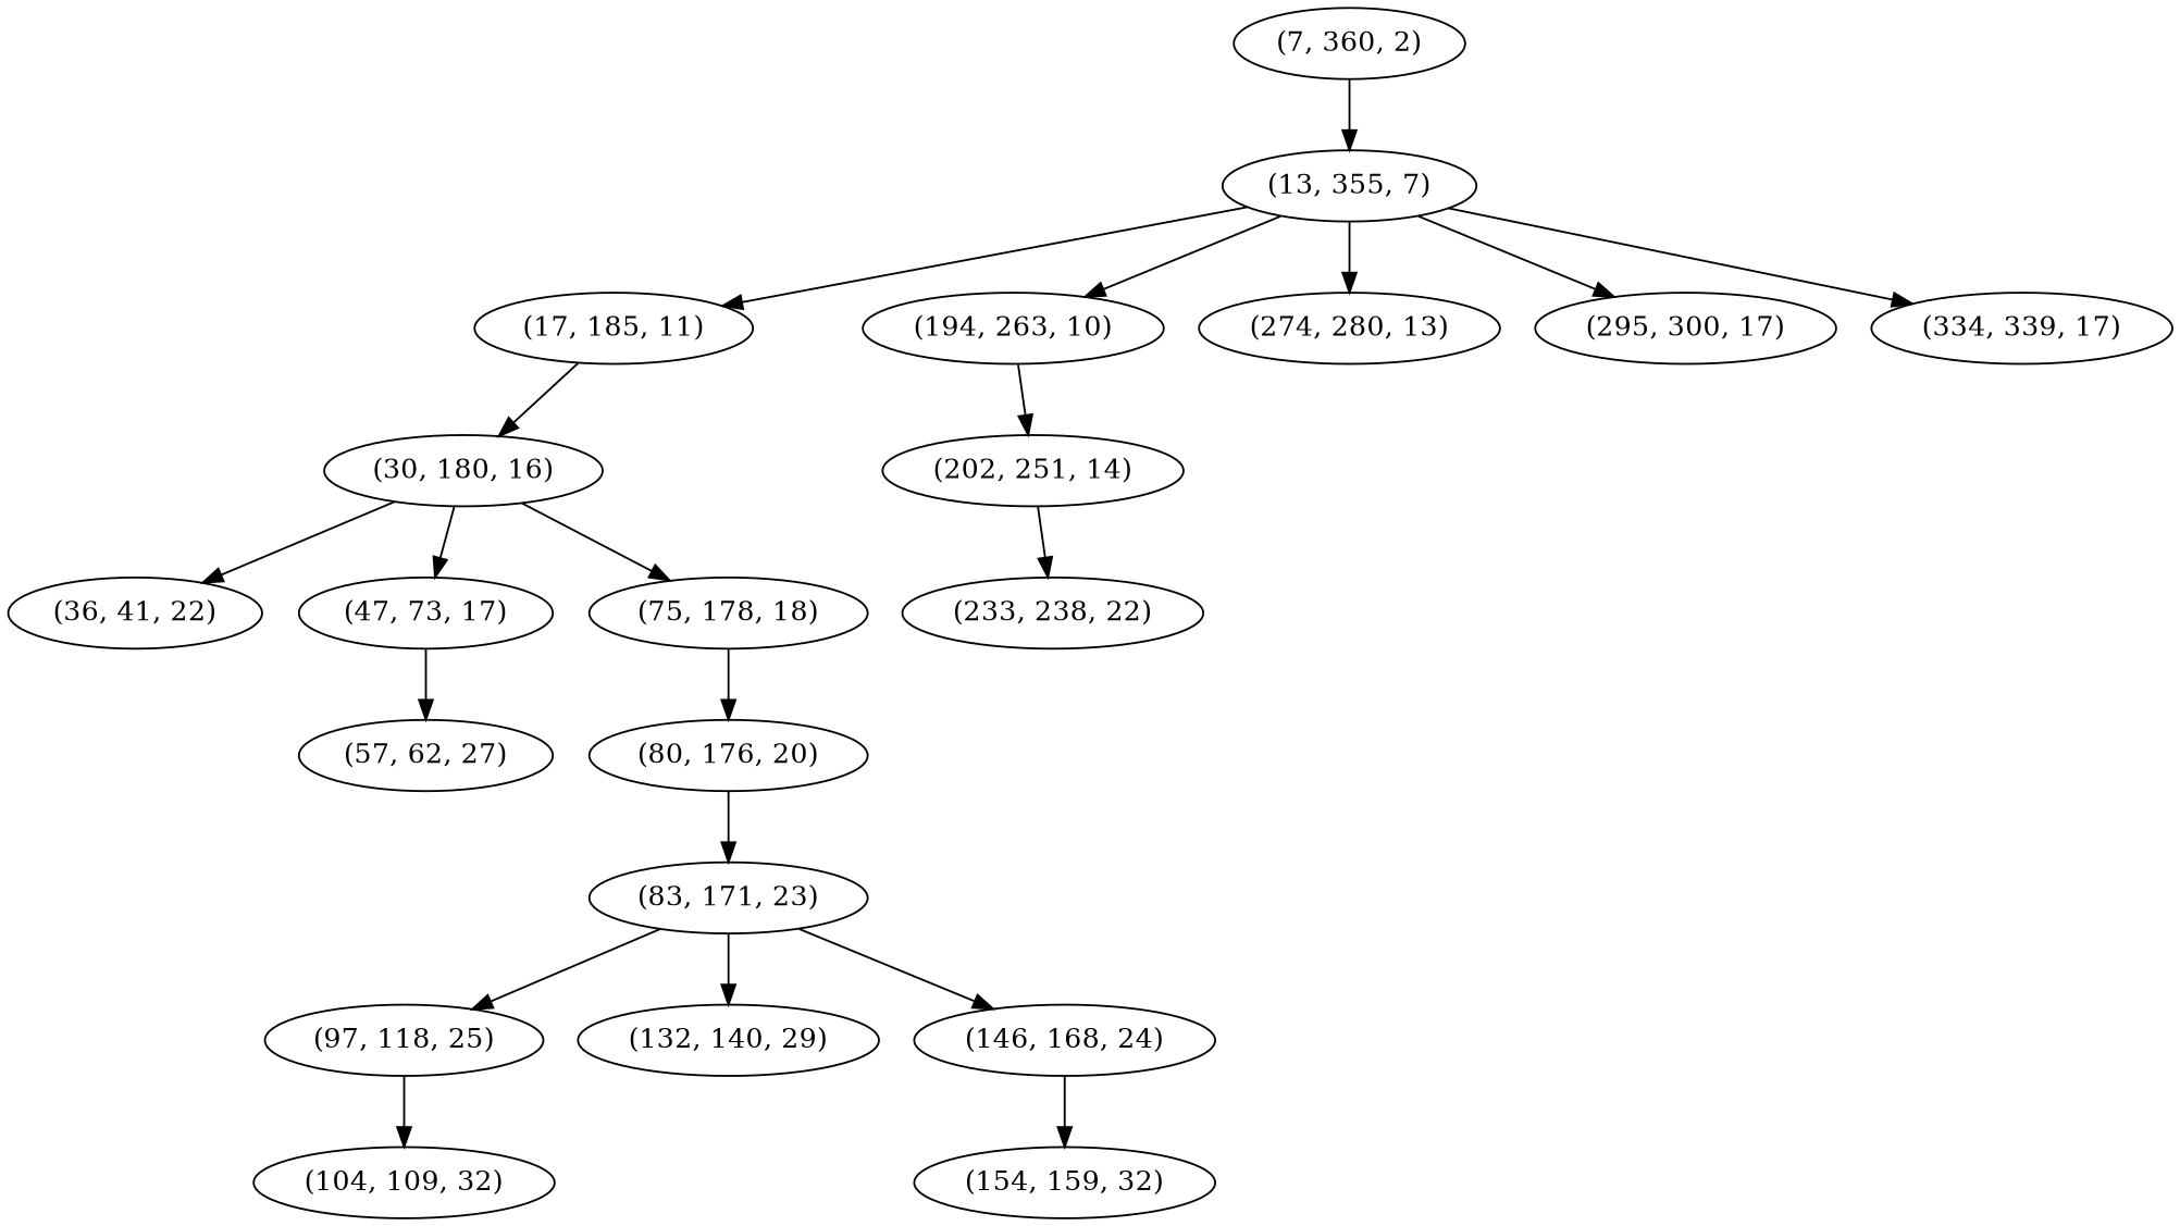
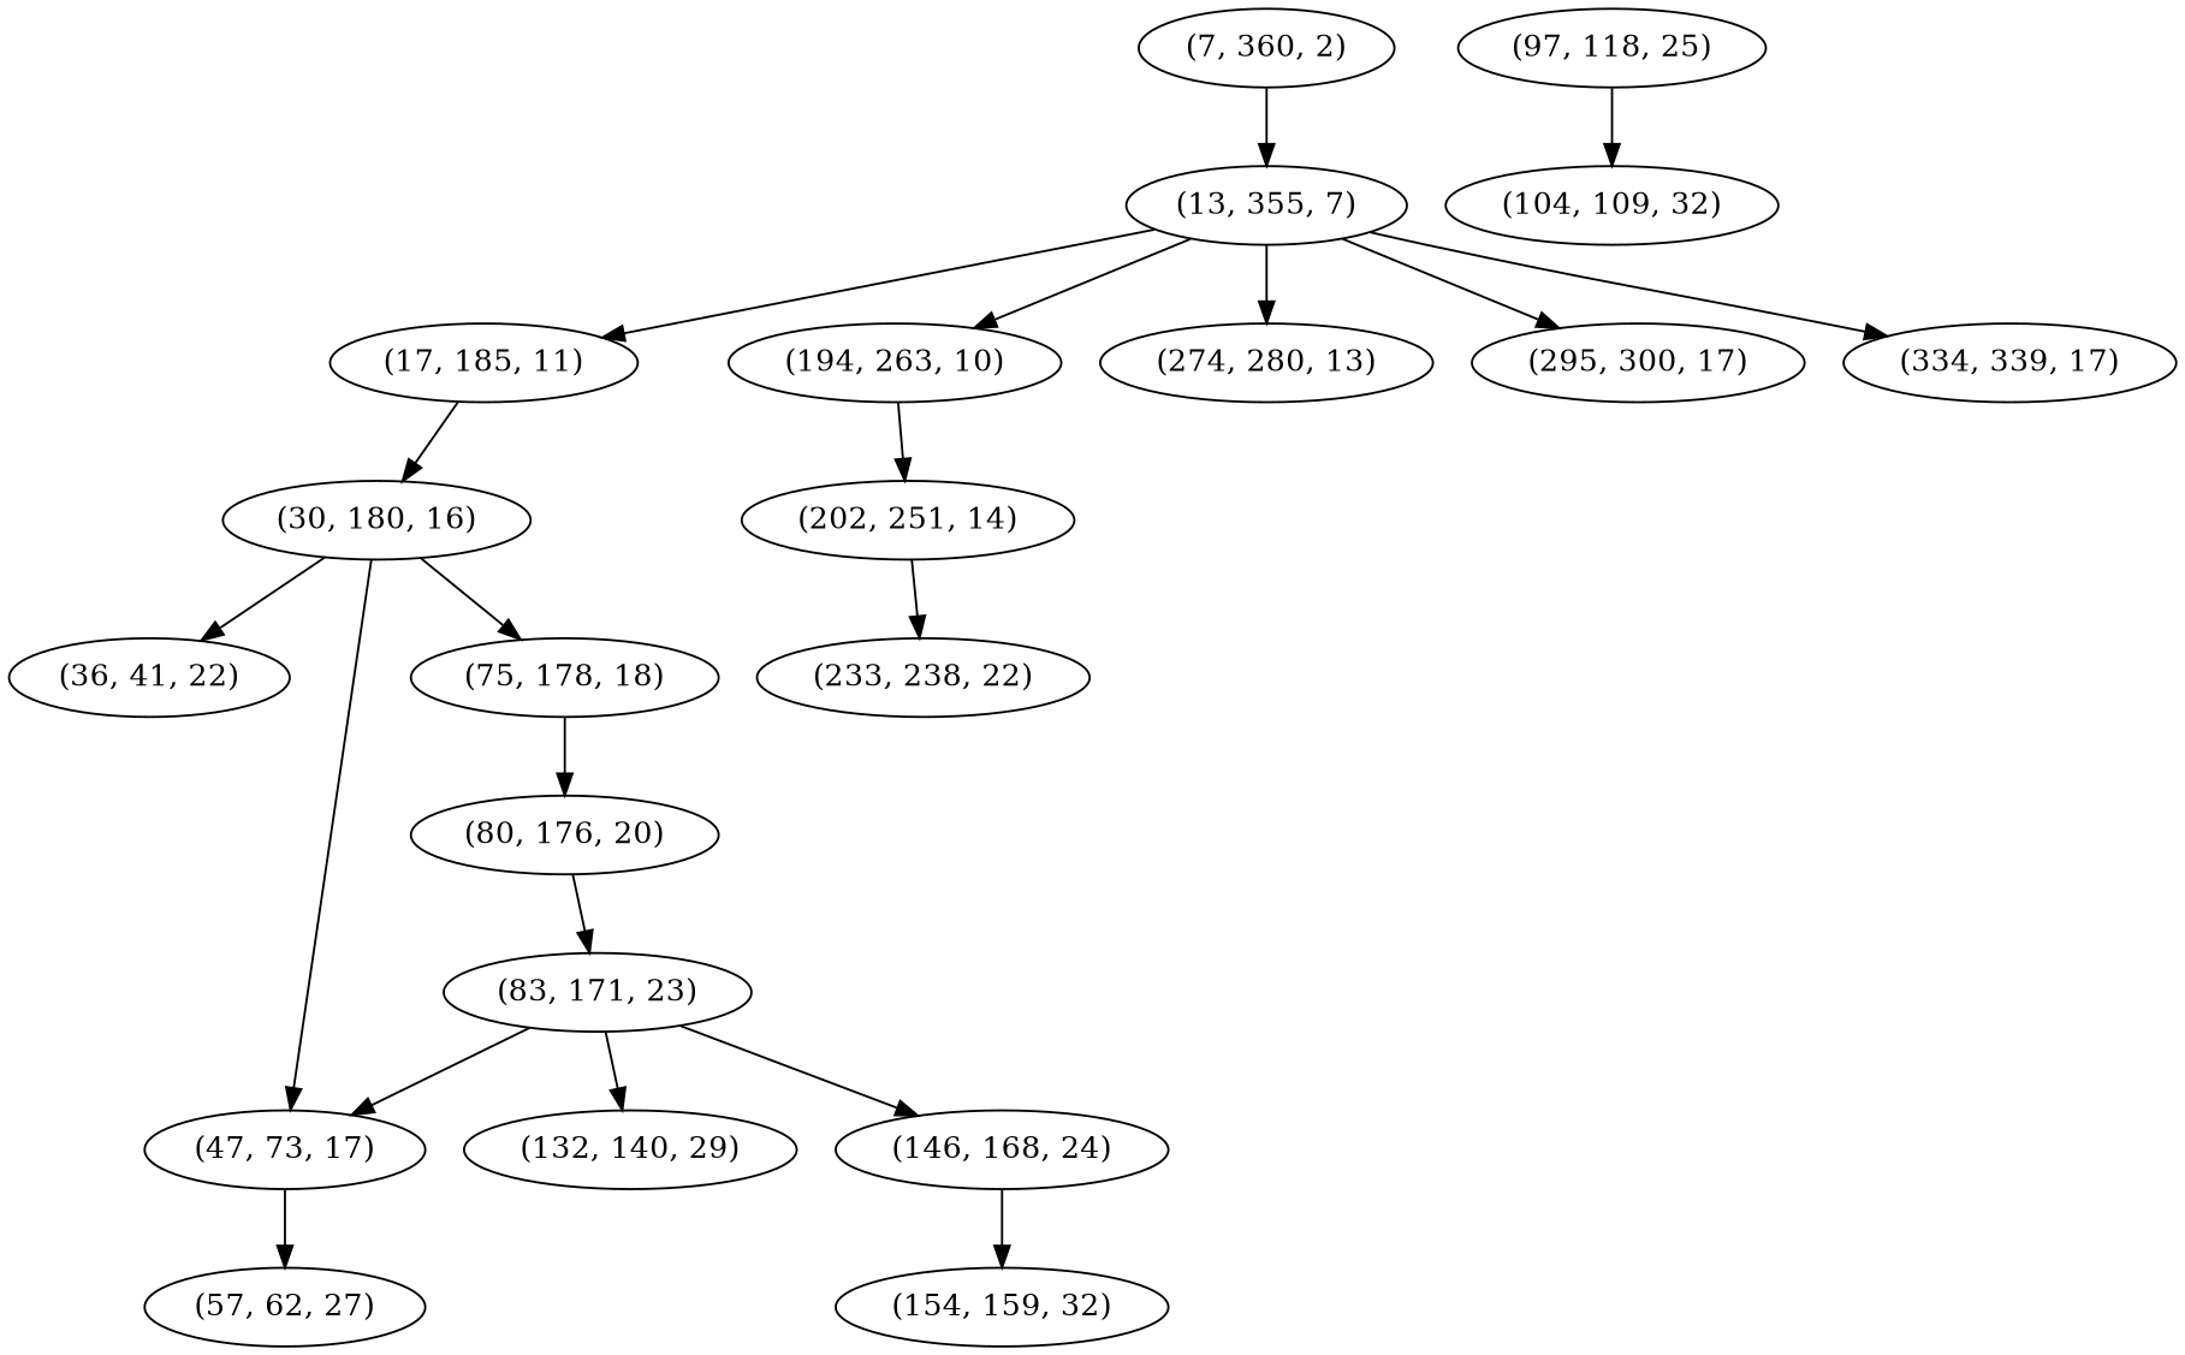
  digraph {
    "(7, 360, 2)"
    "(13, 355, 7)"
    "(17, 185, 11)"
    "(194, 263, 10)"
    "(274, 280, 13)"
    "(295, 300, 17)"
    "(334, 339, 17)"
    "(30, 180, 16)"
    n9 [label="(202, 251, 14)"]
    "(36, 41, 22)"
    "(47, 73, 17)"
    "(75, 178, 18)"
    "(57, 62, 27)"
    "(80, 176, 20)"
    "(83, 171, 23)"
    "(97, 118, 25)"
    "(132, 140, 29)"
    "(146, 168, 24)"
    "(104, 109, 32)"
    "(154, 159, 32)"
    "(233, 238, 22)"
    "(7, 360, 2)" -> "(13, 355, 7)"
    "(13, 355, 7)" -> "(17, 185, 11)"
    "(13, 355, 7)" -> "(194, 263, 10)"
    "(13, 355, 7)" -> "(274, 280, 13)"
    "(13, 355, 7)" -> "(295, 300, 17)"
    "(13, 355, 7)" -> "(334, 339, 17)"
    "(17, 185, 11)" -> "(30, 180, 16)"
    "(194, 263, 10)" -> n9
    "(30, 180, 16)" -> "(36, 41, 22)"
    "(30, 180, 16)" -> "(47, 73, 17)"
    "(30, 180, 16)" -> "(75, 178, 18)"
    n9 -> "(233, 238, 22)"
    "(47, 73, 17)" -> "(57, 62, 27)"
    "(75, 178, 18)" -> "(80, 176, 20)"
    "(80, 176, 20)" -> "(83, 171, 23)"
-   "(83, 171, 23)" -> "(97, 118, 25)"
+   "(83, 171, 23)" -> "(47, 73, 17)"
    "(83, 171, 23)" -> "(132, 140, 29)"
    "(83, 171, 23)" -> "(146, 168, 24)"
    "(97, 118, 25)" -> "(104, 109, 32)"
    "(146, 168, 24)" -> "(154, 159, 32)"
  }
